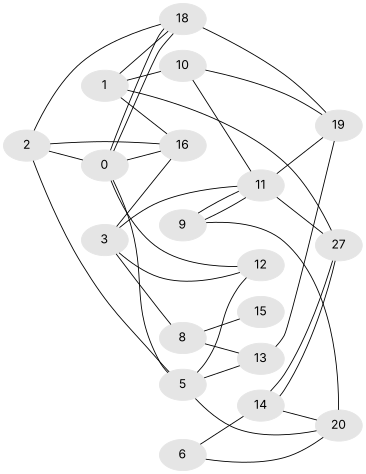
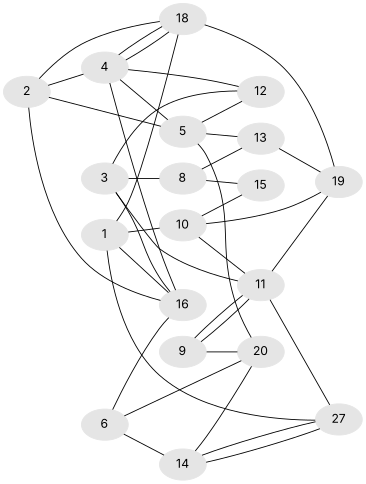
  graph {
    fontname=Inter
    rankdir=LR
    node [color=gray90 fontname=Inter style=filled]
    edge [fontname=Inter]
    1
    10
    16
    n4 [label=27]
    18
    11
    15 [super="+7"]
    19
    2
-   4 [label=0]
+   4
    5
    12
    13
    20 [super="+7"]
    3
    8
    6
    14
    9
    1 -- 10
    1 -- 16
    1 -- n4
    1 -- 18
    10 -- 11
+   10 -- 15
    10 -- 19
    18 -- 19
    11 -- n4
    11 -- 19
    2 -- 16
    2 -- 18
    2 -- 4
    2 -- 5
    4 -- 16
    4 -- 18
    4 -- 18
    4 -- 5
    4 -- 12
    5 -- 12
    5 -- 13
    5 -- 20
    13 -- 19
    3 -- 16
    3 -- 11
    3 -- 12
    3 -- 8
    8 -- 15
    8 -- 13
+   6 -- 16
    6 -- 20
    6 -- 14
    14 -- n4
    14 -- n4
    14 -- 20
    9 -- 11
    9 -- 11
    9 -- 20
  }
